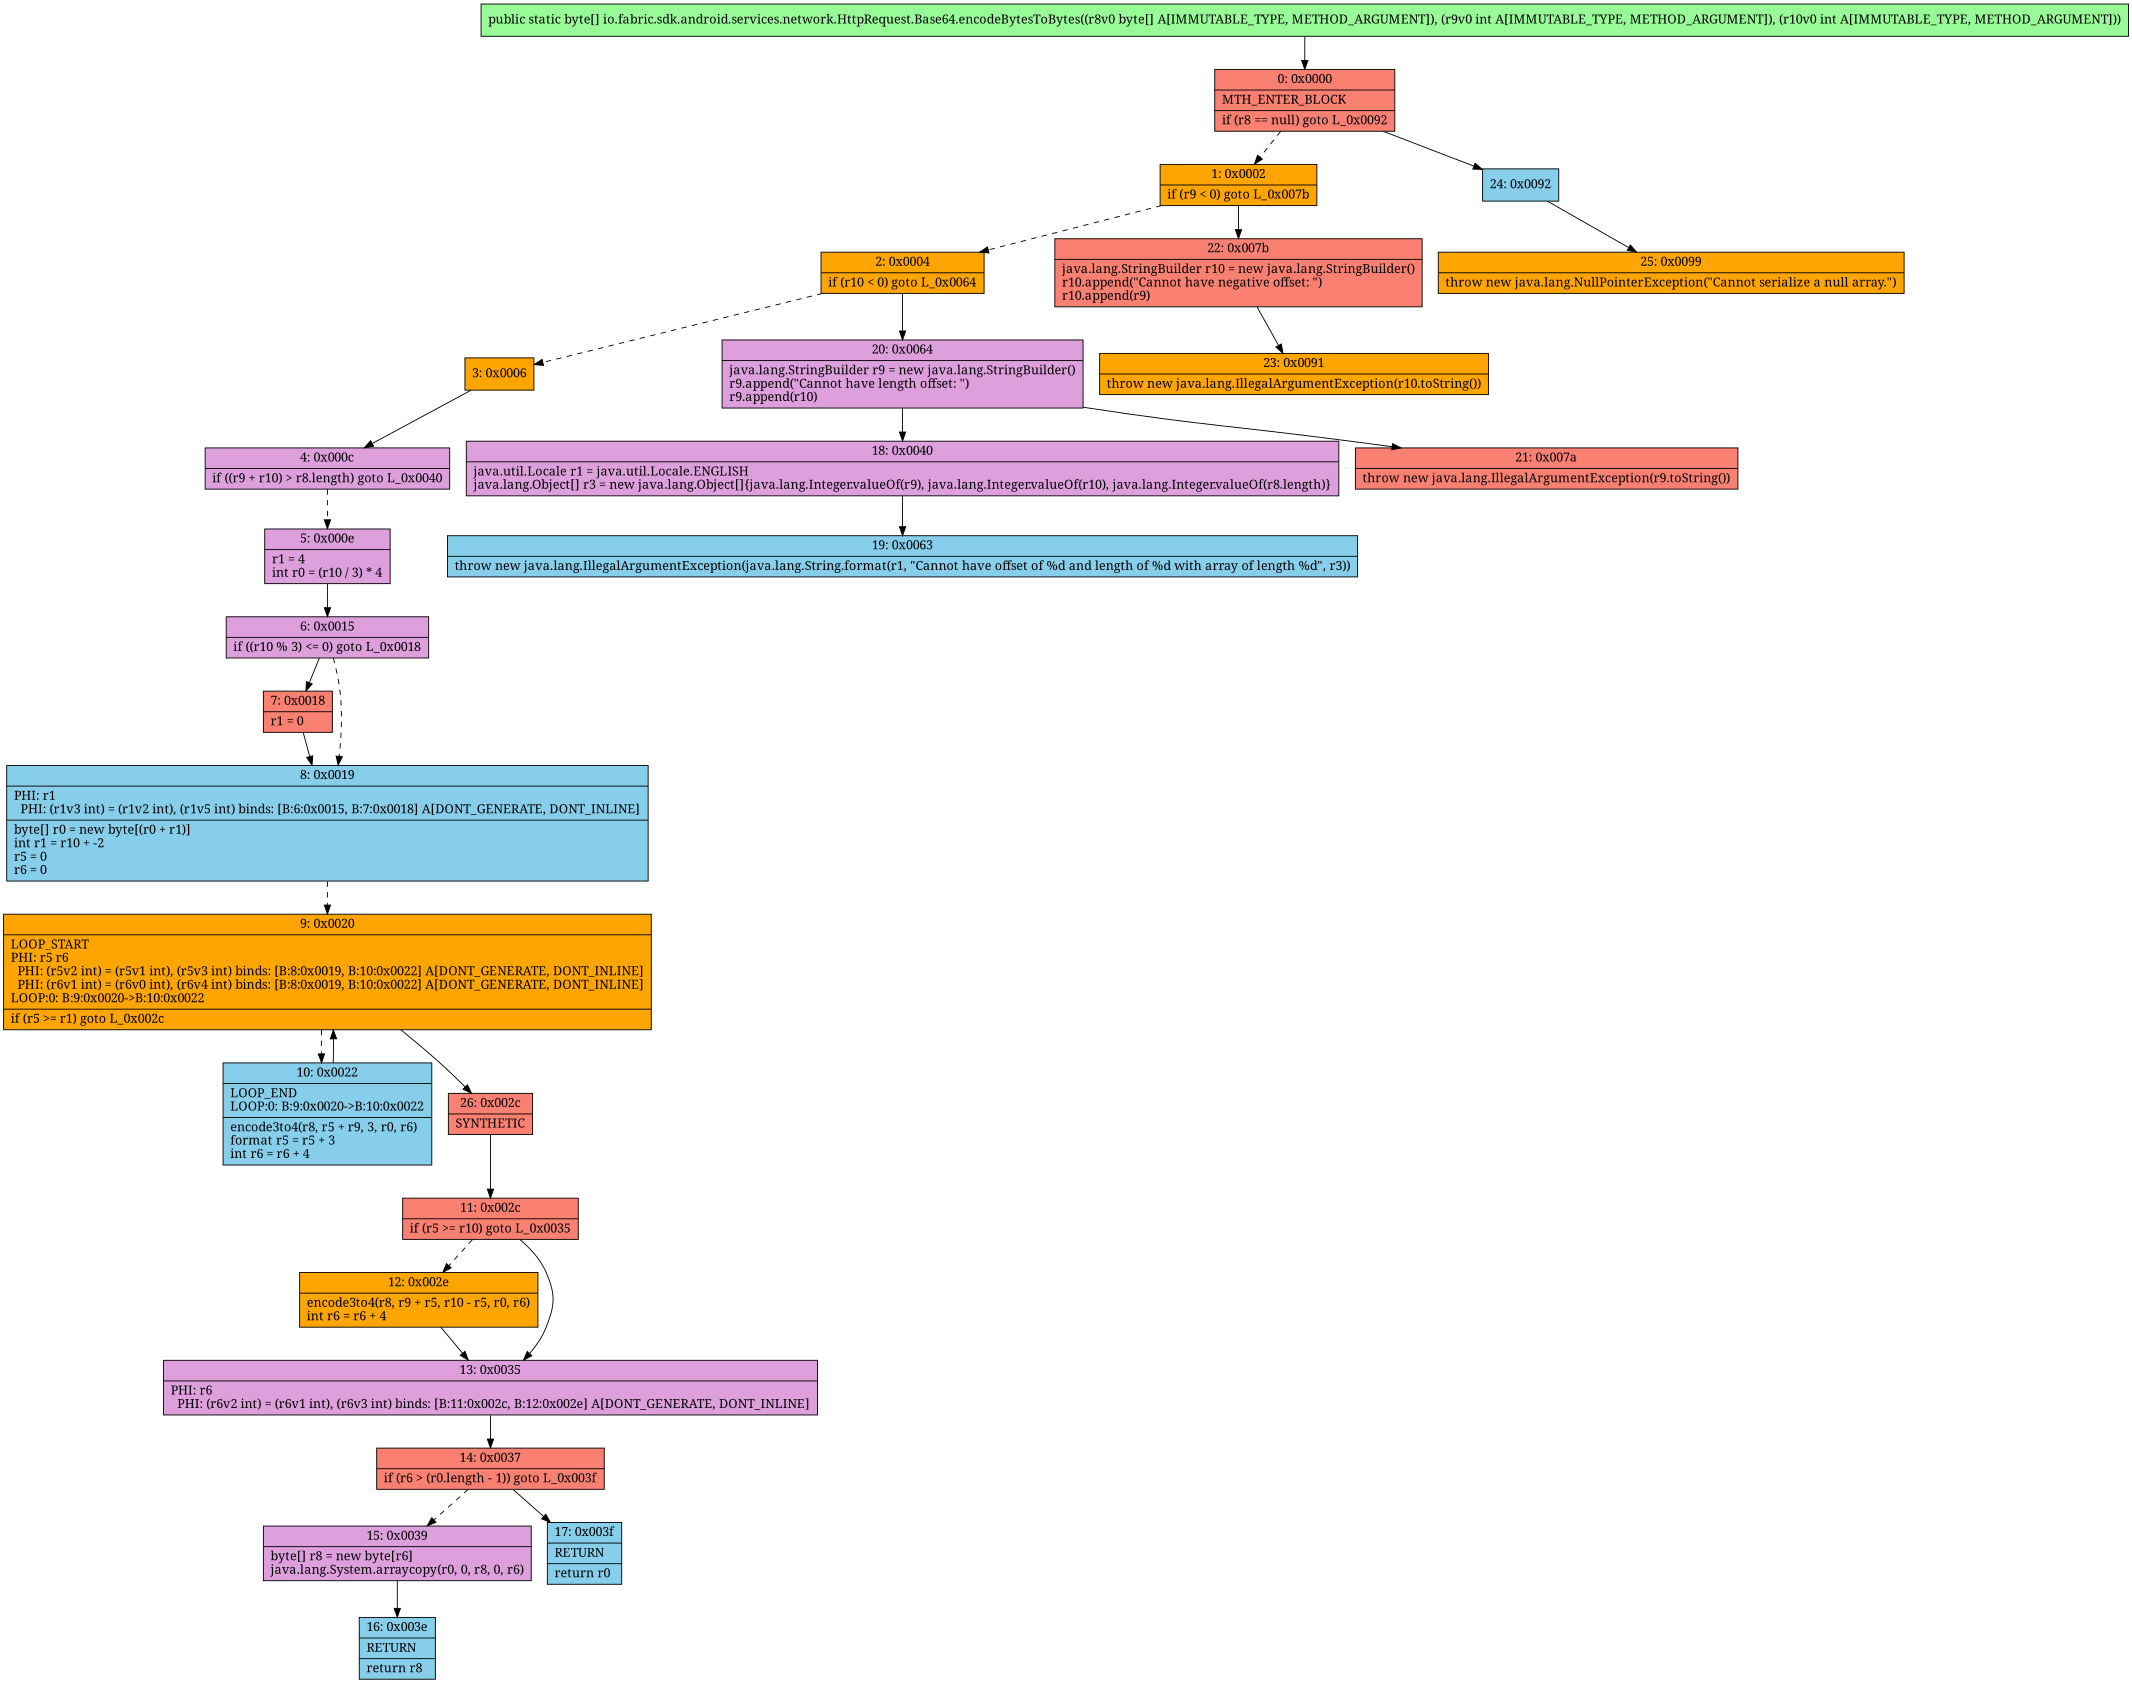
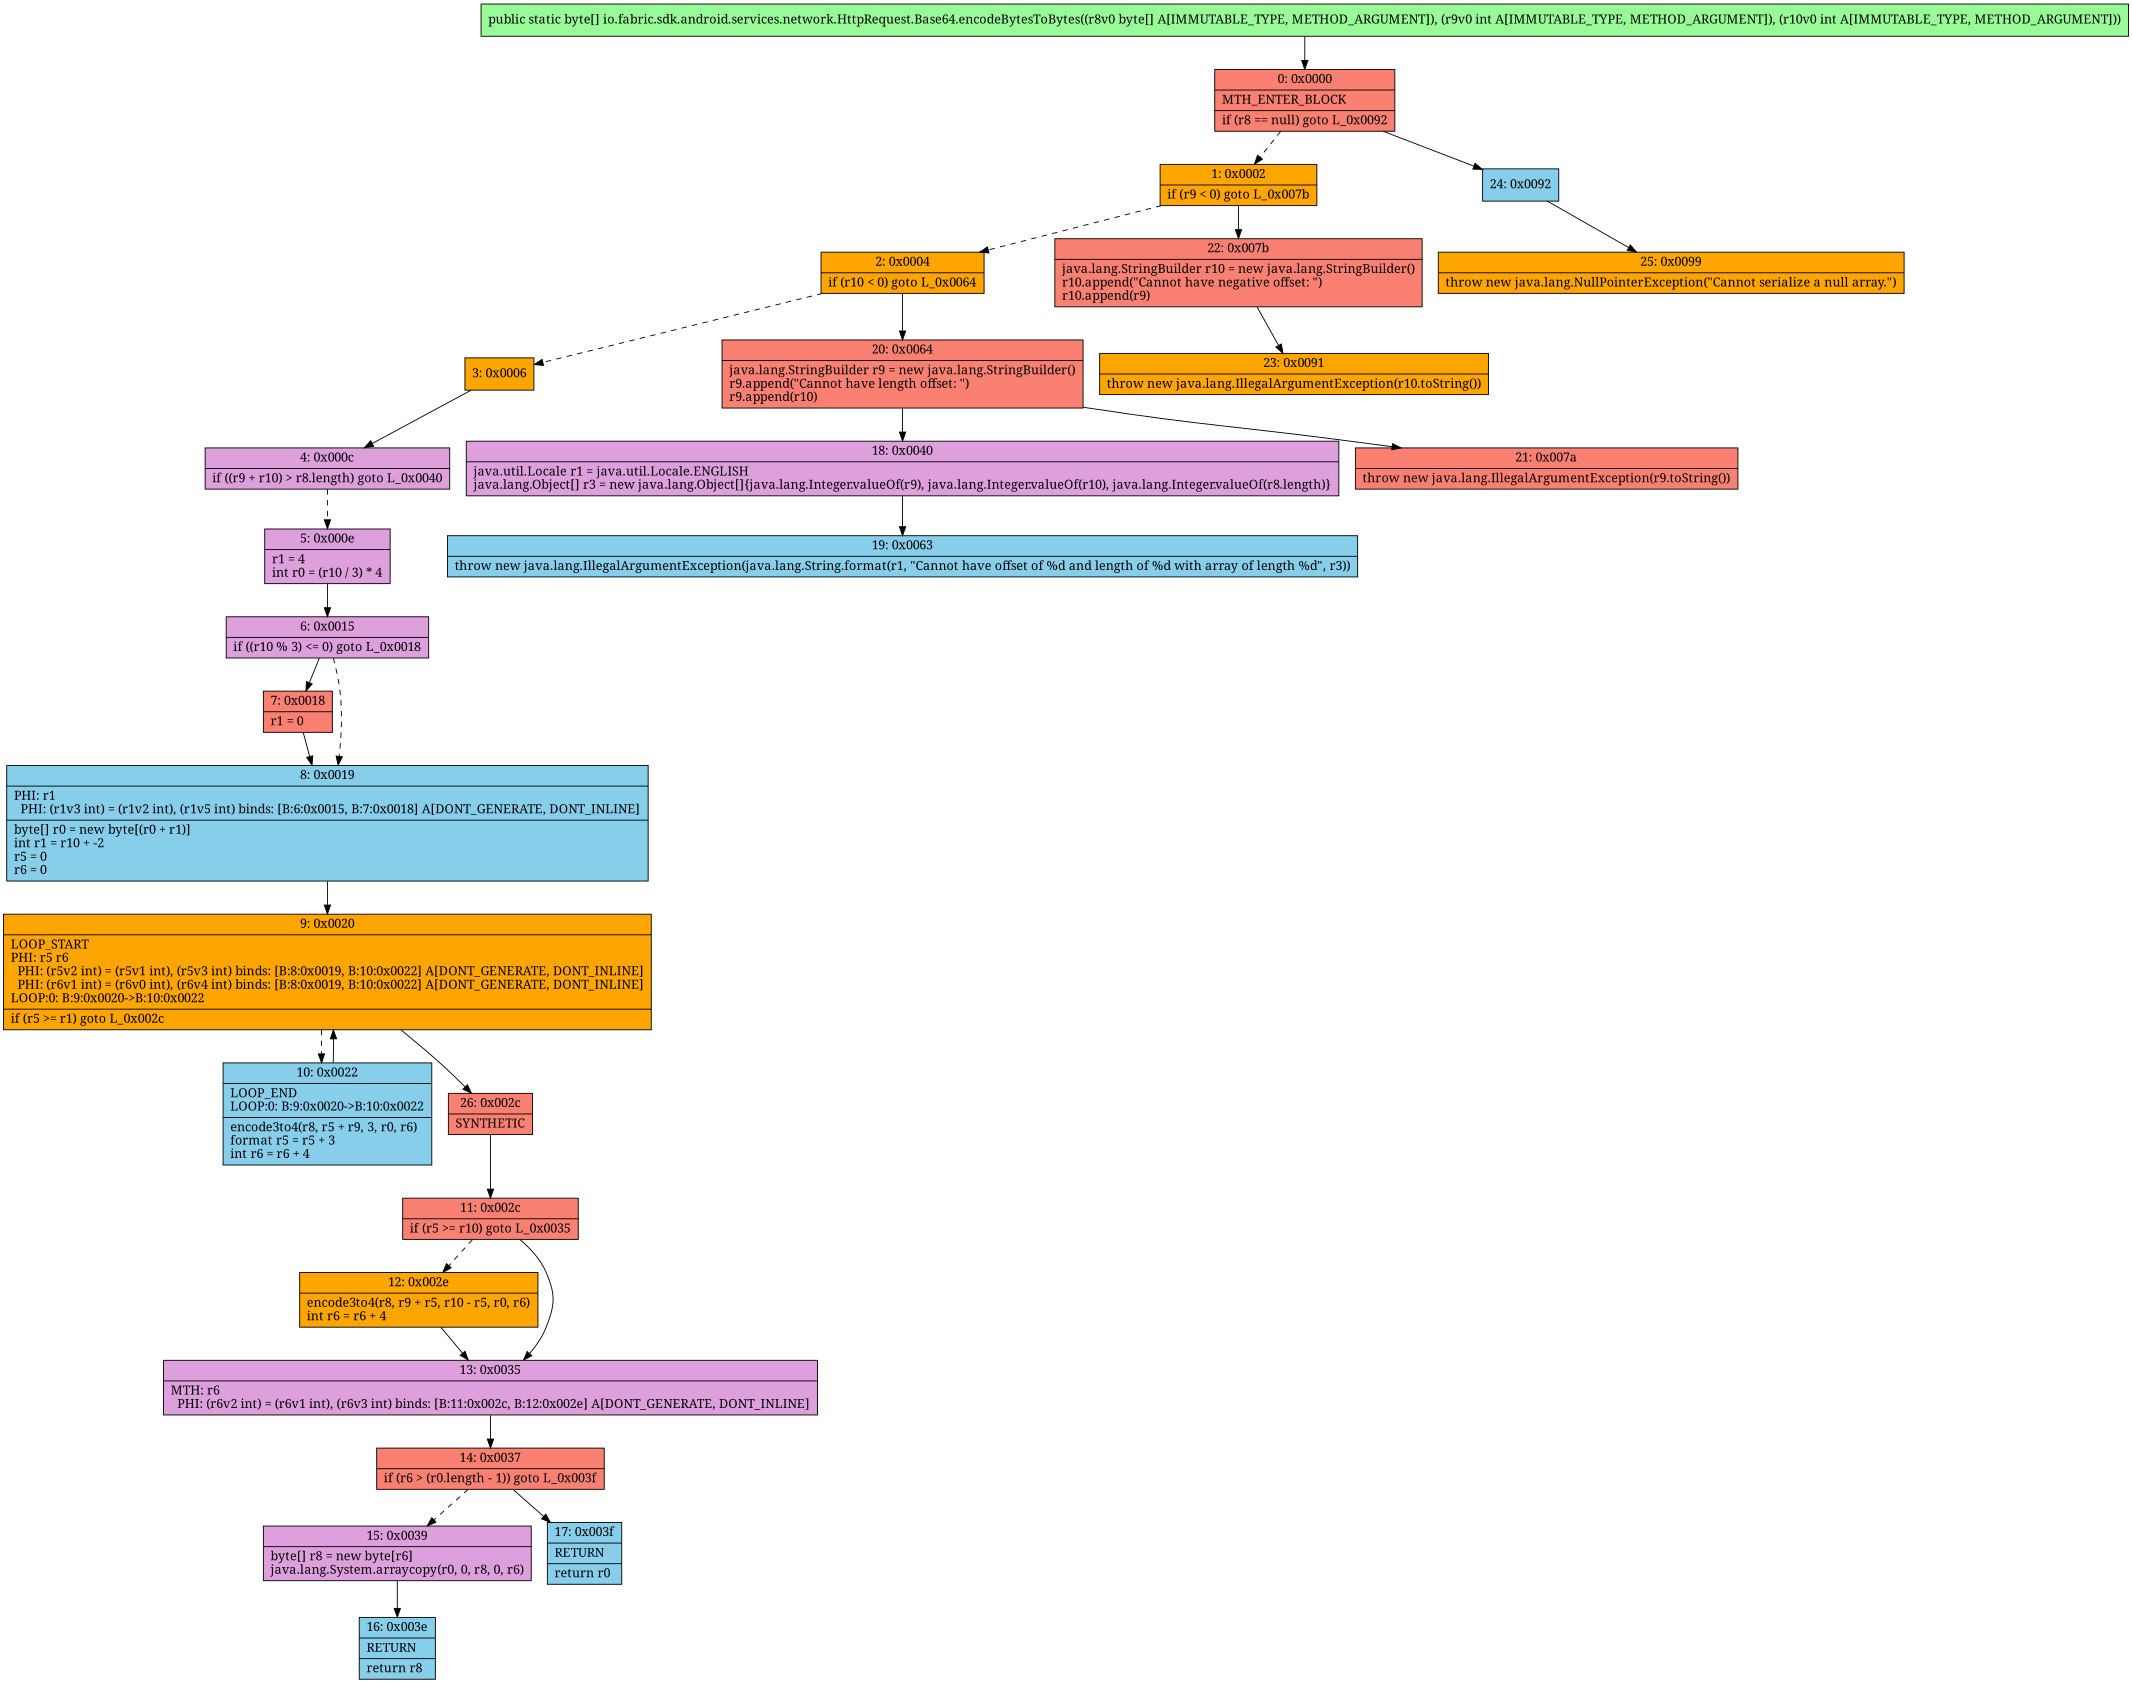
  digraph {
    fontname="Noto Serif"
    node [fillcolor=salmon fontname="Noto Serif" shape=record style=filled]
    edge [fontname="Noto Serif"]
    n1 [label="{0\:\ 0x0000|MTH_ENTER_BLOCK\l|if (r8 == null) goto L_0x0092\l}"]
    n2 [fillcolor=orange label="{1\:\ 0x0002|if (r9 \< 0) goto L_0x007b\l}"]
    n3 [fillcolor=skyblue label="{24\:\ 0x0092}"]
    n4 [fillcolor=orange label="{2\:\ 0x0004|if (r10 \< 0) goto L_0x0064\l}"]
    n5 [label="{22\:\ 0x007b|java.lang.StringBuilder r10 = new java.lang.StringBuilder()\lr10.append(\"Cannot have negative offset: \")\lr10.append(r9)\l}"]
    n6 [fillcolor=orange label="{25\:\ 0x0099|throw new java.lang.NullPointerException(\"Cannot serialize a null array.\")\l}"]
    n7 [fillcolor=orange label="{3\:\ 0x0006}"]
-   n8 [fillcolor=plum label="{20\:\ 0x0064|java.lang.StringBuilder r9 = new java.lang.StringBuilder()\lr9.append(\"Cannot have length offset: \")\lr9.append(r10)\l}"]
+   n8 [label="{20\:\ 0x0064|java.lang.StringBuilder r9 = new java.lang.StringBuilder()\lr9.append(\"Cannot have length offset: \")\lr9.append(r10)\l}"]
    n9 [fillcolor=orange label="{23\:\ 0x0091|throw new java.lang.IllegalArgumentException(r10.toString())\l}"]
    n10 [fillcolor=plum label="{4\:\ 0x000c|if ((r9 + r10) \> r8.length) goto L_0x0040\l}"]
    n11 [fillcolor=plum label="{18\:\ 0x0040|java.util.Locale r1 = java.util.Locale.ENGLISH\ljava.lang.Object[] r3 = new java.lang.Object[]\{java.lang.Integer.valueOf(r9), java.lang.Integer.valueOf(r10), java.lang.Integer.valueOf(r8.length)\}\l}"]
    n12 [label="{21\:\ 0x007a|throw new java.lang.IllegalArgumentException(r9.toString())\l}"]
    n13 [fillcolor=plum label="{5\:\ 0x000e|r1 = 4\lint r0 = (r10 \/ 3) * 4\l}"]
    n14 [fillcolor=plum label="{6\:\ 0x0015|if ((r10 % 3) \<= 0) goto L_0x0018\l}"]
    n15 [fillcolor=skyblue label="{19\:\ 0x0063|throw new java.lang.IllegalArgumentException(java.lang.String.format(r1, \"Cannot have offset of %d and length of %d with array of length %d\", r3))\l}"]
    n16 [label="{7\:\ 0x0018|r1 = 0\l}"]
    n17 [fillcolor=skyblue label="{8\:\ 0x0019|PHI: r1 \l  PHI: (r1v3 int) = (r1v2 int), (r1v5 int) binds: [B:6:0x0015, B:7:0x0018] A[DONT_GENERATE, DONT_INLINE]\l|byte[] r0 = new byte[(r0 + r1)]\lint r1 = r10 + \-2\lr5 = 0\lr6 = 0\l}"]
    n18 [fillcolor=orange label="{9\:\ 0x0020|LOOP_START\lPHI: r5 r6 \l  PHI: (r5v2 int) = (r5v1 int), (r5v3 int) binds: [B:8:0x0019, B:10:0x0022] A[DONT_GENERATE, DONT_INLINE]\l  PHI: (r6v1 int) = (r6v0 int), (r6v4 int) binds: [B:8:0x0019, B:10:0x0022] A[DONT_GENERATE, DONT_INLINE]\lLOOP:0: B:9:0x0020\-\>B:10:0x0022\l|if (r5 \>= r1) goto L_0x002c\l}"]
    n19 [fillcolor=skyblue label="{10\:\ 0x0022|LOOP_END\lLOOP:0: B:9:0x0020\-\>B:10:0x0022\l|encode3to4(r8, r5 + r9, 3, r0, r6)\lformat r5 = r5 + 3\lint r6 = r6 + 4\l}"]
    n20 [label="{26\:\ 0x002c|SYNTHETIC\l}"]
    n21 [label="{11\:\ 0x002c|if (r5 \>= r10) goto L_0x0035\l}"]
    n22 [fillcolor=orange label="{12\:\ 0x002e|encode3to4(r8, r9 + r5, r10 \- r5, r0, r6)\lint r6 = r6 + 4\l}"]
-   n23 [fillcolor=plum label="{13\:\ 0x0035|PHI: r6 \l  PHI: (r6v2 int) = (r6v1 int), (r6v3 int) binds: [B:11:0x002c, B:12:0x002e] A[DONT_GENERATE, DONT_INLINE]\l}"]
+   n23 [fillcolor=plum label="{13\:\ 0x0035|MTH: r6 \l  PHI: (r6v2 int) = (r6v1 int), (r6v3 int) binds: [B:11:0x002c, B:12:0x002e] A[DONT_GENERATE, DONT_INLINE]\l}"]
    n24 [label="{14\:\ 0x0037|if (r6 \> (r0.length \- 1)) goto L_0x003f\l}"]
    n25 [fillcolor=plum label="{15\:\ 0x0039|byte[] r8 = new byte[r6]\ljava.lang.System.arraycopy(r0, 0, r8, 0, r6)\l}"]
    n26 [fillcolor=skyblue label="{17\:\ 0x003f|RETURN\l|return r0\l}"]
    n27 [fillcolor=skyblue label="{16\:\ 0x003e|RETURN\l|return r8\l}"]
    n28 [fillcolor=palegreen label="{public static byte[] io.fabric.sdk.android.services.network.HttpRequest.Base64.encodeBytesToBytes((r8v0 byte[] A[IMMUTABLE_TYPE, METHOD_ARGUMENT]), (r9v0 int A[IMMUTABLE_TYPE, METHOD_ARGUMENT]), (r10v0 int A[IMMUTABLE_TYPE, METHOD_ARGUMENT])) }"]
    n1 -> n2 [style=dashed]
    n1 -> n3
    n2 -> n4 [style=dashed]
    n2 -> n5
    n3 -> n6
    n4 -> n7 [style=dashed]
    n4 -> n8
    n5 -> n9
    n7 -> n10
    n8 -> n11
    n8 -> n12
    n10 -> n13 [style=dashed]
    n11 -> n15
    n13 -> n14
    n14 -> n16
    n14 -> n17 [style=dashed]
    n16 -> n17
-   n17 -> n18 [style=dashed]
+   n17 -> n18
    n18 -> n19 [style=dashed]
    n18 -> n20
    n19 -> n18
    n20 -> n21
    n21 -> n22 [style=dashed]
    n21 -> n23
    n22 -> n23
    n23 -> n24
    n24 -> n25 [style=dashed]
    n24 -> n26
    n25 -> n27
    n28 -> n1
  }
